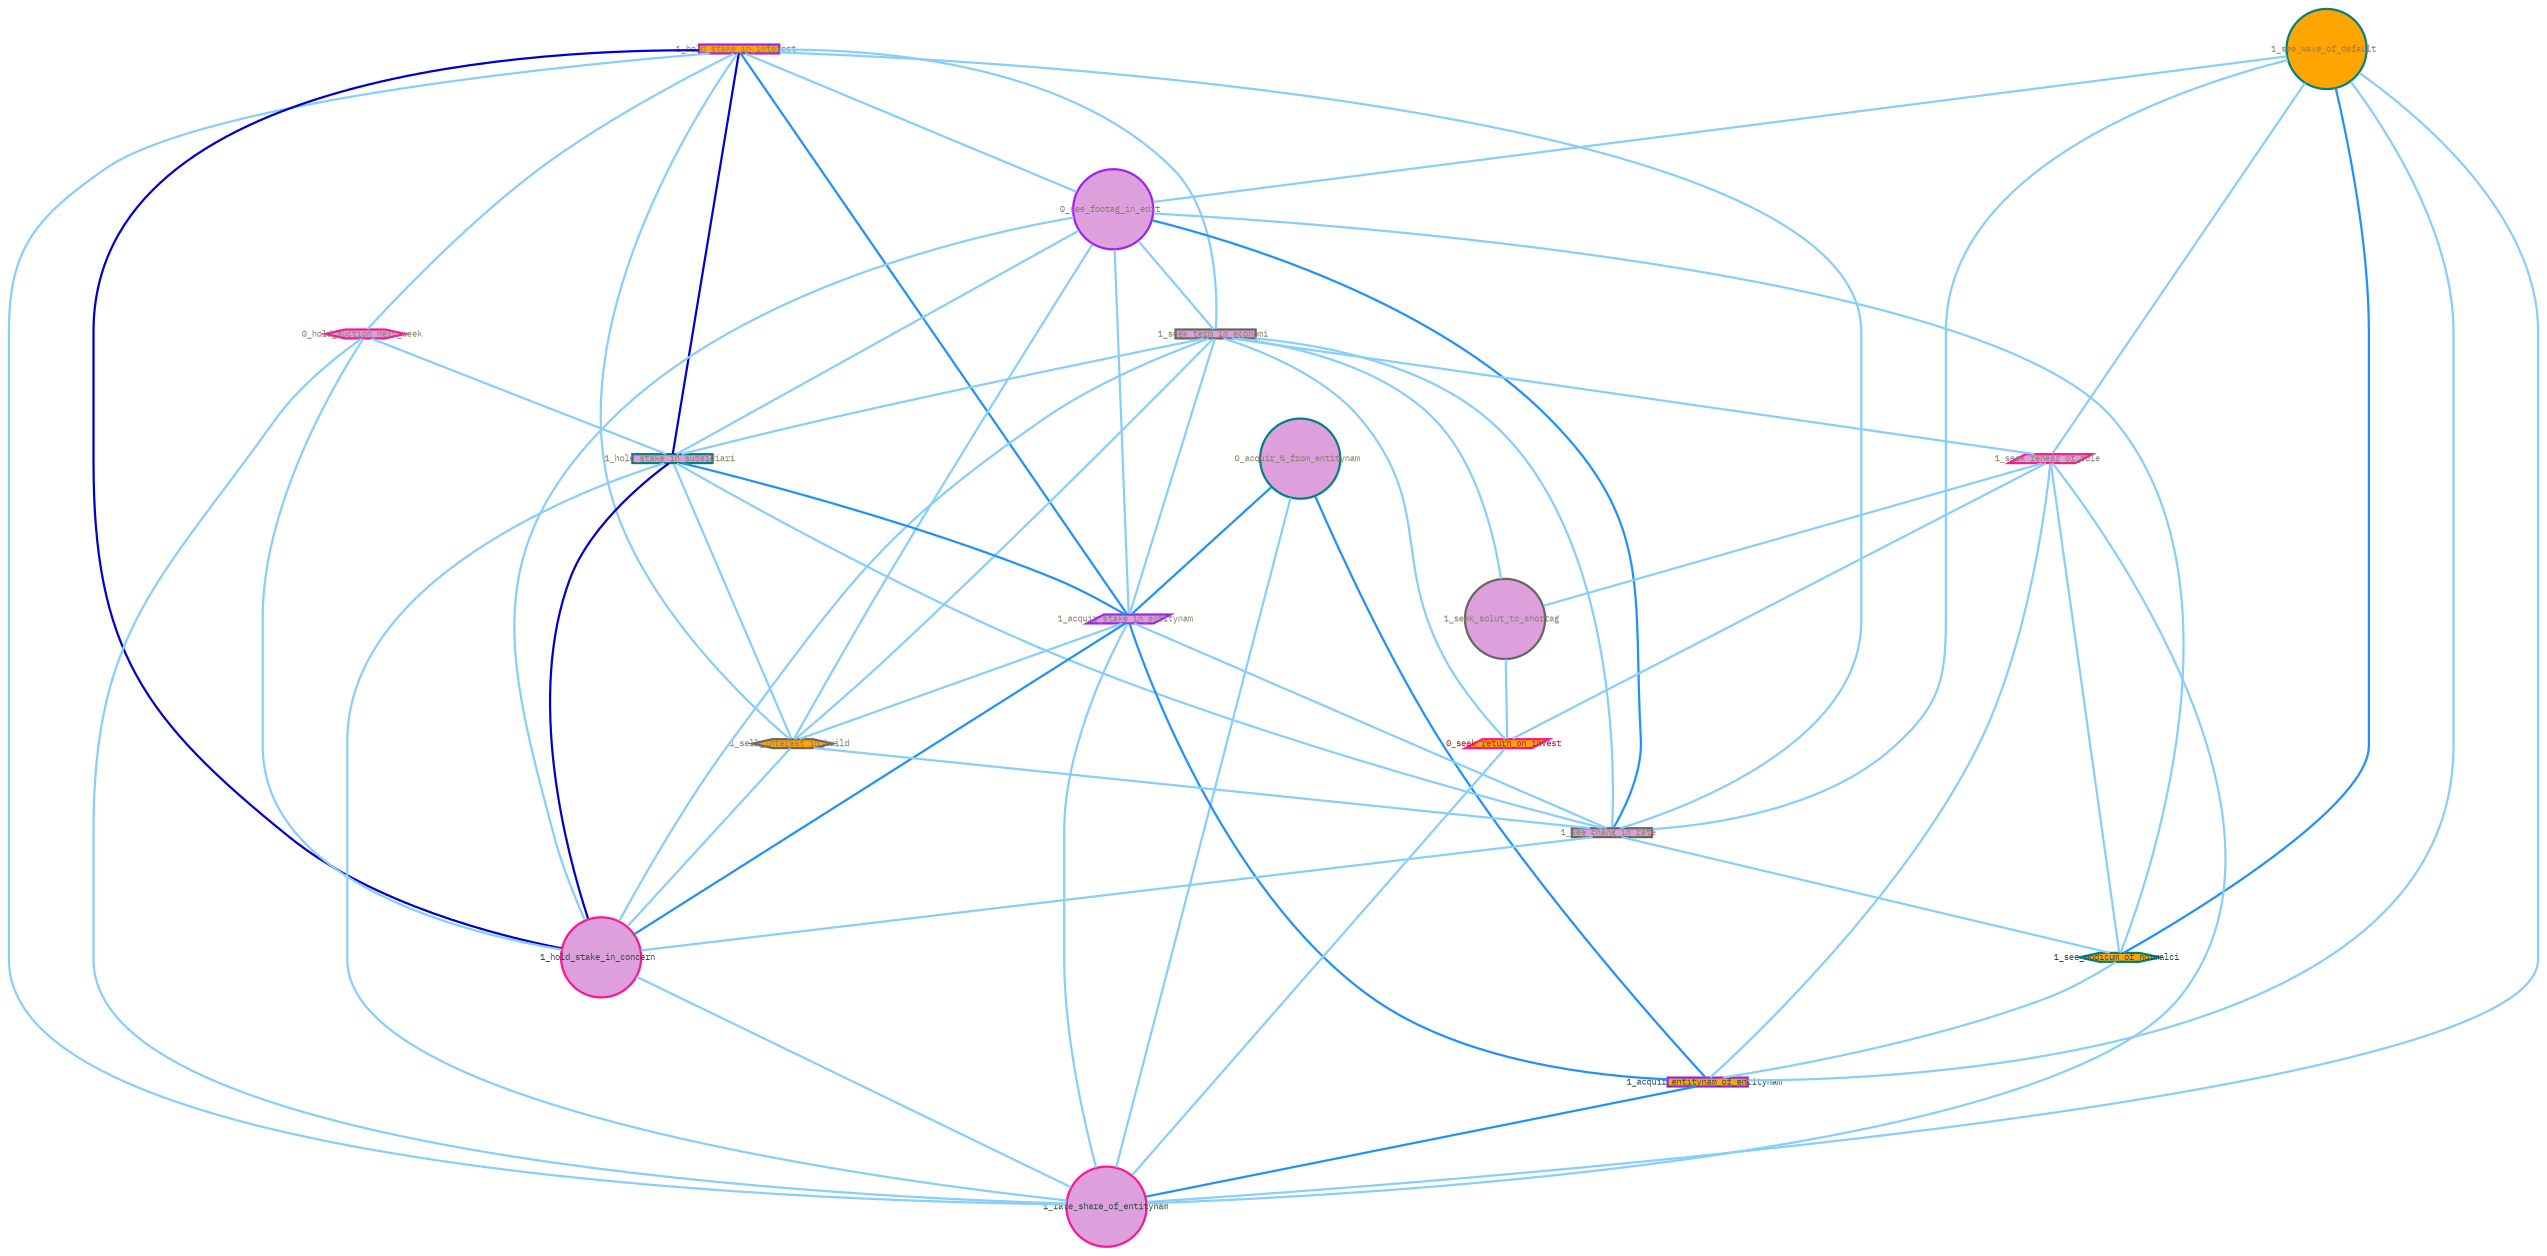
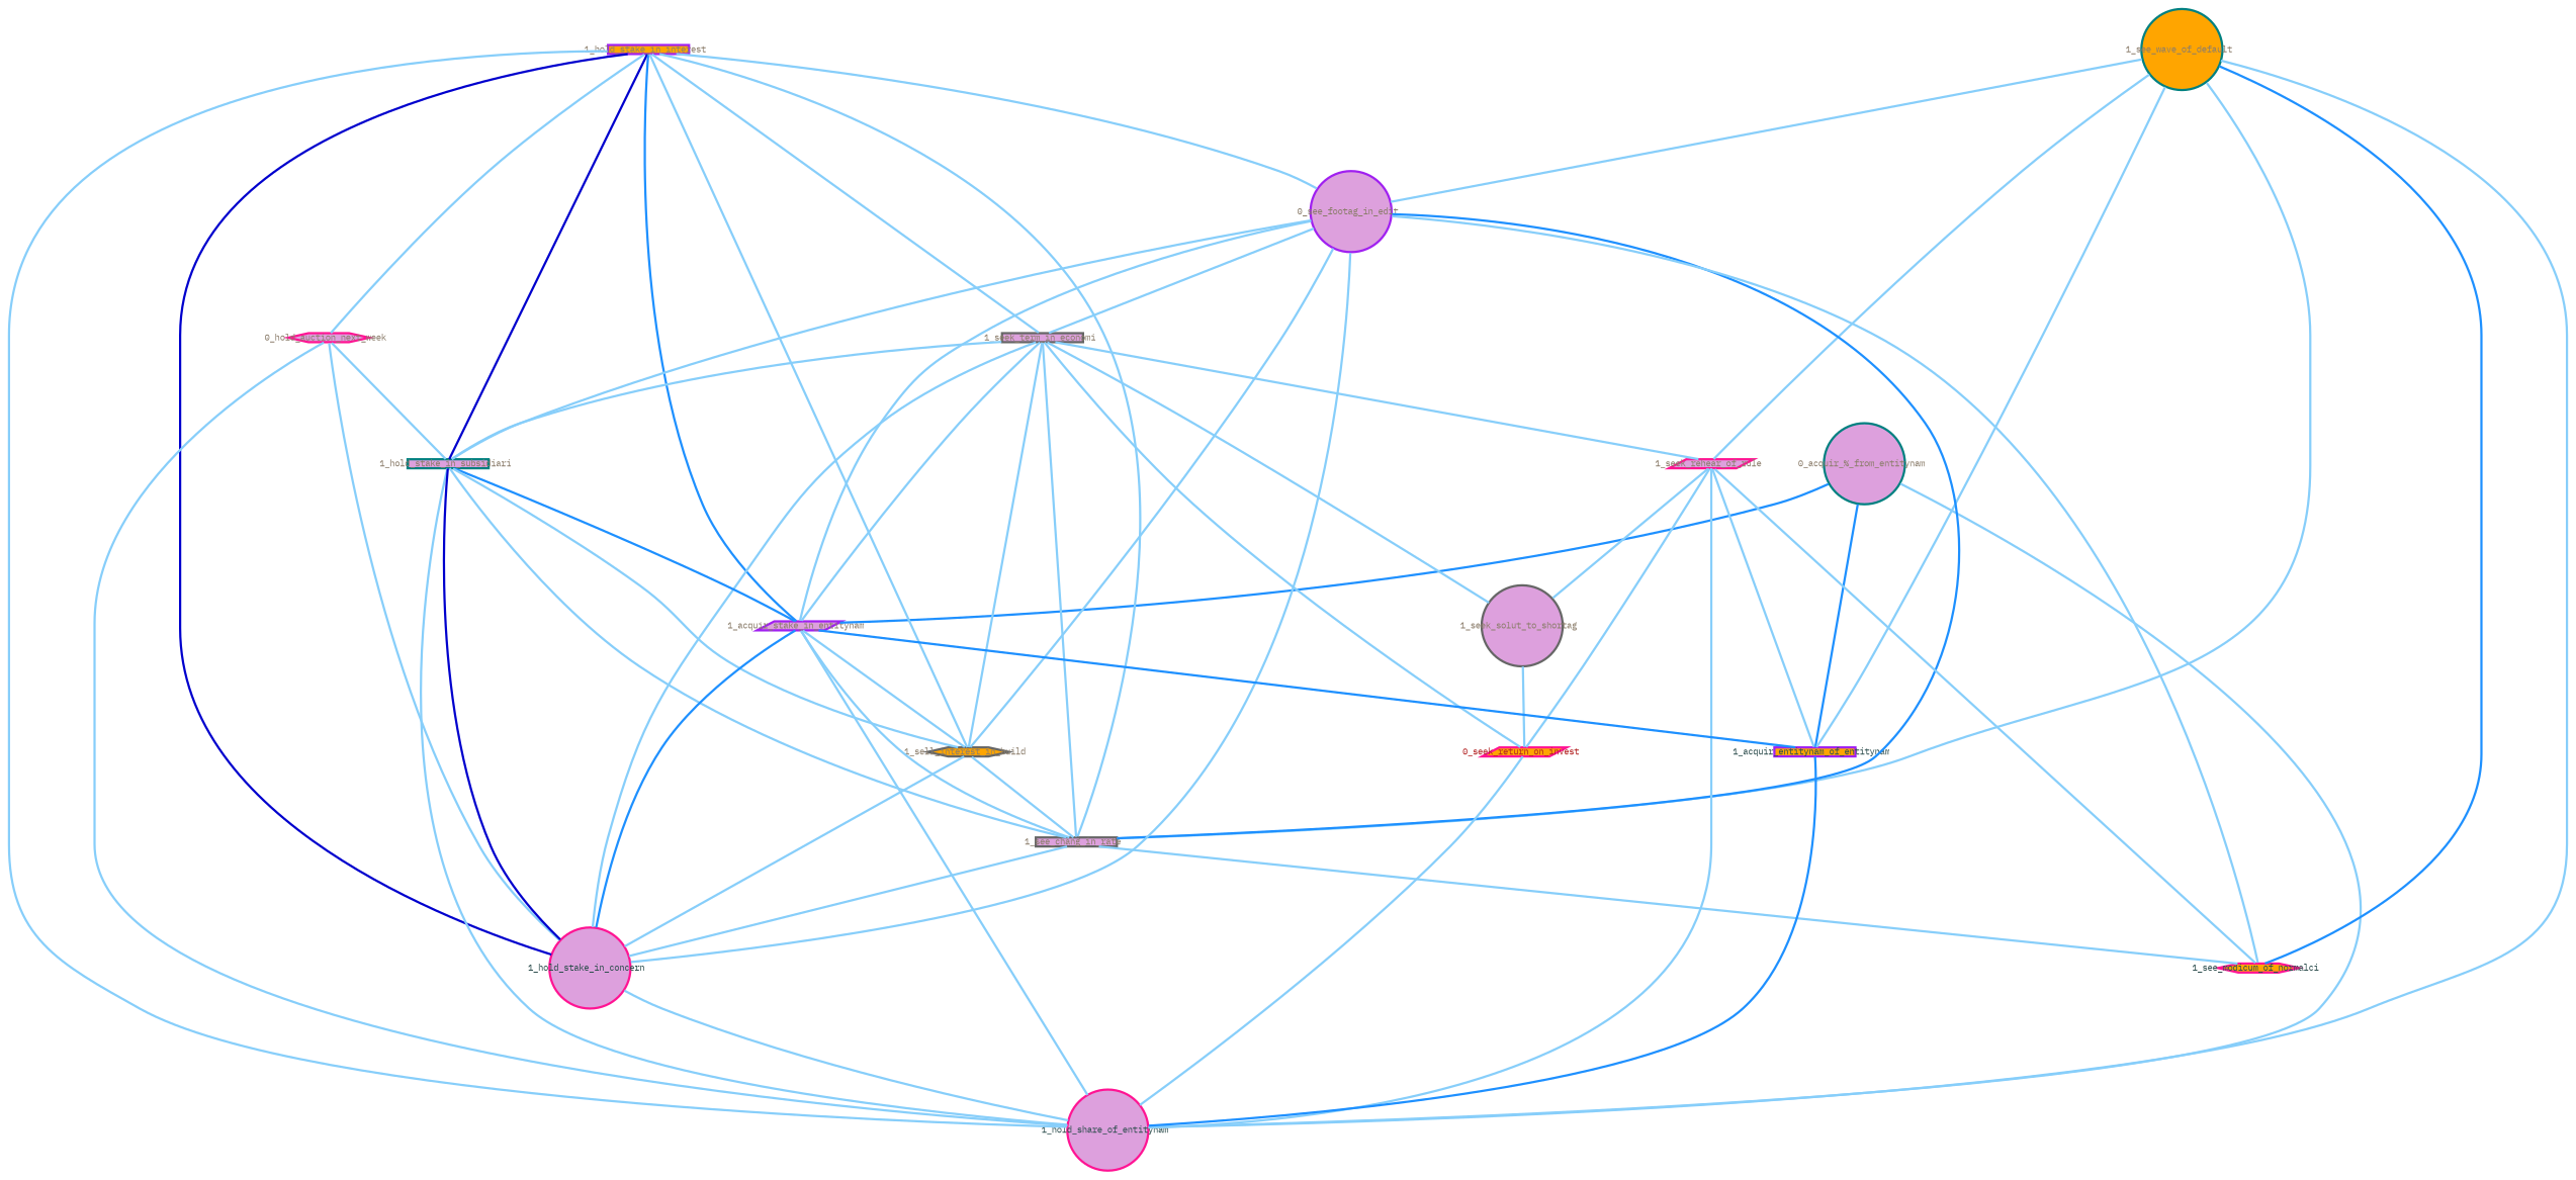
  graph {
    fontname="IBM Plex Mono"
    node [color=deeppink fillcolor=plum fixedsize=true fontcolor="#8b7d6b" fontname="IBM Plex Mono" fontsize=4 shape=circle style=filled]
    edge [color="#87cefa" fontname="IBM Plex Mono" w=1]
    "0_acquir_%_from_entitynam " [color=teal height=.06 width=.5]
    "1_hold_stake_in_interest " [color=purple fillcolor=orange height=.06 shape=box width=.5]
    "1_see_wave_of_default " [color=teal fillcolor=orange height=.06 width=.5]
    "0_see_footag_in_edit " [color=purple height=.06 width=.5]
    "0_hold_auction_next_week " [height=.06 shape=hexagon width=.5]
    "1_seek_term_in_economi " [color=gray40 height=.06 shape=box width=.5]
    "1_hold_stake_in_subsidiari " [color=teal height=.06 shape=box width=.5]
    "1_seek_rehear_of_rule " [height=.06 shape=parallelogram width=.5]
    "1_seek_solut_to_shortag " [color=gray40 height=.06 width=.5]
    "1_acquir_stake_in_entitynam " [color=purple height=.06 shape=parallelogram width=.5]
    "1_sell_interest_in_build " [color=gray40 fillcolor=orange height=.06 shape=hexagon width=.5]
    "1_see_chang_in_rate " [color=gray40 height=.06 shape=box width=.5]
    "0_seek_return_on_invest " [fillcolor=orange fontcolor="#b22222" height=.06 shape=parallelogram width=.5]
    "1_acquir_entitynam_of_entitynam " [color=purple fillcolor=orange fontcolor="#2f4f4f" height=.06 shape=box width=.5]
-   "1_hold_share_of_entitynam " [fontcolor="#2f4f4f" height=.06 width=.5 label="1_rate_share_of_entitynam"]
+   "1_hold_share_of_entitynam " [fontcolor="#2f4f4f" height=.06 width=.5]
    "1_hold_stake_in_concern " [fontcolor="#2f4f4f" height=.06 width=.5]
-   "1_see_modicum_of_normalci " [color=teal fillcolor=orange fontcolor="#2f4f4f" height=.06 shape=hexagon width=.5]
+   "1_see_modicum_of_normalci " [fillcolor=orange fontcolor="#2f4f4f" height=.06 shape=hexagon width=.5]
    subgraph sub_1 {
      "0_acquir_%_from_entitynam "
      "1_hold_stake_in_interest "
      "1_see_wave_of_default "
      "0_see_footag_in_edit "
      "0_hold_auction_next_week "
      "1_seek_term_in_economi "
      "1_hold_stake_in_subsidiari "
      "1_seek_rehear_of_rule "
      "1_seek_solut_to_shortag "
      "1_acquir_stake_in_entitynam "
      "1_sell_interest_in_build "
      "1_see_chang_in_rate "
    }
    subgraph sub_2 {
      "0_seek_return_on_invest "
    }
    "0_acquir_%_from_entitynam " -- "1_acquir_stake_in_entitynam " [color="#1e90ff" w=2]
    "0_acquir_%_from_entitynam " -- "1_acquir_entitynam_of_entitynam " [color="#1e90ff" w=2]
    "0_acquir_%_from_entitynam " -- "1_hold_share_of_entitynam "
    "1_hold_stake_in_interest " -- "0_see_footag_in_edit "
    "1_hold_stake_in_interest " -- "0_hold_auction_next_week "
    "1_hold_stake_in_interest " -- "1_seek_term_in_economi "
    "1_hold_stake_in_interest " -- "1_hold_stake_in_subsidiari " [color="#0000cd" w=3]
    "1_hold_stake_in_interest " -- "1_acquir_stake_in_entitynam " [color="#1e90ff" w=2]
    "1_hold_stake_in_interest " -- "1_sell_interest_in_build "
    "1_hold_stake_in_interest " -- "1_see_chang_in_rate "
    "1_hold_stake_in_interest " -- "1_hold_share_of_entitynam "
    "1_hold_stake_in_interest " -- "1_hold_stake_in_concern " [color="#0000cd" w=3]
    "1_see_wave_of_default " -- "0_see_footag_in_edit "
    "1_see_wave_of_default " -- "1_seek_rehear_of_rule "
    "1_see_wave_of_default " -- "1_see_chang_in_rate "
    "1_see_wave_of_default " -- "1_acquir_entitynam_of_entitynam "
    "1_see_wave_of_default " -- "1_hold_share_of_entitynam "
    "1_see_wave_of_default " -- "1_see_modicum_of_normalci " [color="#1e90ff" w=2]
    "0_see_footag_in_edit " -- "1_seek_term_in_economi "
    "0_see_footag_in_edit " -- "1_hold_stake_in_subsidiari "
    "0_see_footag_in_edit " -- "1_acquir_stake_in_entitynam "
    "0_see_footag_in_edit " -- "1_sell_interest_in_build "
    "0_see_footag_in_edit " -- "1_see_chang_in_rate " [color="#1e90ff" w=2]
    "0_see_footag_in_edit " -- "1_hold_stake_in_concern "
    "0_see_footag_in_edit " -- "1_see_modicum_of_normalci "
    "0_hold_auction_next_week " -- "1_hold_stake_in_subsidiari "
    "0_hold_auction_next_week " -- "1_hold_share_of_entitynam "
    "0_hold_auction_next_week " -- "1_hold_stake_in_concern "
    "1_seek_term_in_economi " -- "1_hold_stake_in_subsidiari "
    "1_seek_term_in_economi " -- "1_seek_rehear_of_rule "
    "1_seek_term_in_economi " -- "1_seek_solut_to_shortag "
    "1_seek_term_in_economi " -- "1_acquir_stake_in_entitynam "
    "1_seek_term_in_economi " -- "1_sell_interest_in_build "
    "1_seek_term_in_economi " -- "1_see_chang_in_rate "
    "1_seek_term_in_economi " -- "0_seek_return_on_invest "
    "1_seek_term_in_economi " -- "1_hold_stake_in_concern "
    "1_hold_stake_in_subsidiari " -- "1_acquir_stake_in_entitynam " [color="#1e90ff" w=2]
    "1_hold_stake_in_subsidiari " -- "1_sell_interest_in_build "
    "1_hold_stake_in_subsidiari " -- "1_see_chang_in_rate "
    "1_hold_stake_in_subsidiari " -- "1_hold_share_of_entitynam "
    "1_hold_stake_in_subsidiari " -- "1_hold_stake_in_concern " [color="#0000cd" w=3]
    "1_seek_rehear_of_rule " -- "1_seek_solut_to_shortag "
    "1_seek_rehear_of_rule " -- "0_seek_return_on_invest "
    "1_seek_rehear_of_rule " -- "1_acquir_entitynam_of_entitynam "
    "1_seek_rehear_of_rule " -- "1_hold_share_of_entitynam "
    "1_seek_rehear_of_rule " -- "1_see_modicum_of_normalci "
    "1_seek_solut_to_shortag " -- "0_seek_return_on_invest "
    "1_acquir_stake_in_entitynam " -- "1_sell_interest_in_build "
    "1_acquir_stake_in_entitynam " -- "1_see_chang_in_rate "
    "1_acquir_stake_in_entitynam " -- "1_acquir_entitynam_of_entitynam " [color="#1e90ff" w=2]
    "1_acquir_stake_in_entitynam " -- "1_hold_share_of_entitynam "
    "1_acquir_stake_in_entitynam " -- "1_hold_stake_in_concern " [color="#1e90ff" w=2]
    "1_sell_interest_in_build " -- "1_see_chang_in_rate "
    "1_sell_interest_in_build " -- "1_hold_stake_in_concern "
    "1_see_chang_in_rate " -- "1_hold_stake_in_concern "
    "1_see_chang_in_rate " -- "1_see_modicum_of_normalci "
    "0_seek_return_on_invest " -- "1_hold_share_of_entitynam "
    "1_acquir_entitynam_of_entitynam " -- "1_hold_share_of_entitynam " [color="#1e90ff" w=2]
    "1_hold_stake_in_concern " -- "1_hold_share_of_entitynam "
-   "1_see_modicum_of_normalci " -- "1_acquir_entitynam_of_entitynam "
  }
